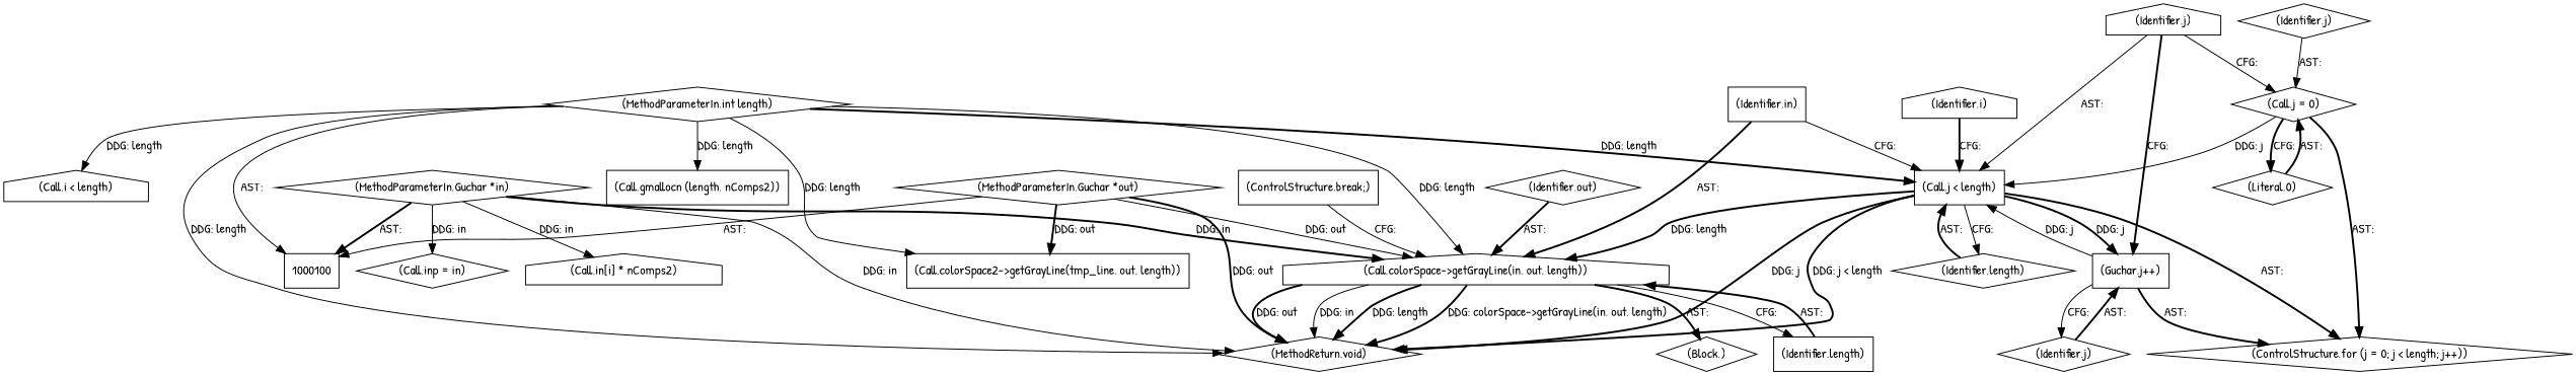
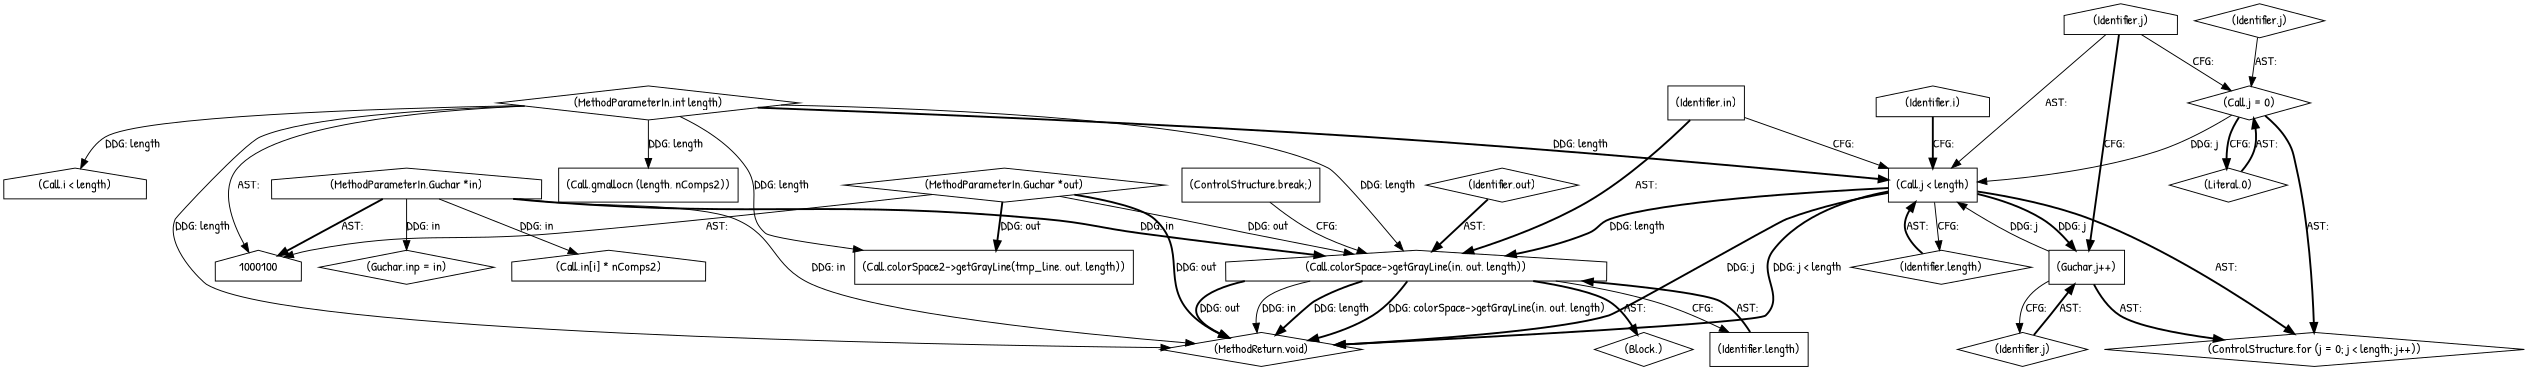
  digraph {
    fontname="Patrick Hand"
    node [fontname="Patrick Hand" shape=diamond]
    edge [fontname="Patrick Hand" style=bold]
    n1 [label="(Call,colorSpace->getGrayLine(in, out, length))" shape=house]
    n2 [label="(MethodReturn,void)"]
    n3 [label="(Block,)"]
    n4 [label="(Identifier,length)" shape=box]
-   n5 [label="(MethodParameterIn,Guchar *in)"]
+   n5 [label="(MethodParameterIn,Guchar *in)" shape=house]
    n6 [label="(Call,in[i] * nComps2)" shape=house]
-   n7 [label="(Call,inp = in)"]
-   1000100 [shape=box]
+   n7 [label="(Guchar,inp = in)"]
+   1000100 [shape=house]
    n9 [label="(MethodParameterIn,Guchar *out)"]
    n10 [label="(Call,colorSpace2->getGrayLine(tmp_line, out, length))" shape=box]
    n11 [label="(Call,j < length)" shape=box]
    n12 [label="(Guchar,j++)" shape=box]
    n13 [label="(Identifier,length)"]
    n14 [label="(ControlStructure,for (j = 0; j < length; j++))"]
    n15 [label="(Identifier,j)"]
    n16 [label="(Call,j = 0)"]
    n17 [label="(Literal,0)"]
    n18 [label="(MethodParameterIn,int length)"]
    n19 [label="(Call,gmallocn (length, nComps2))" shape=box]
    n20 [label="(Call,i < length)" shape=house]
    n21 [label="(Identifier,i)" shape=house]
    n22 [label="(Identifier,out)"]
    n23 [label="(Identifier,j)" shape=house]
    n24 [label="(Identifier,in)" shape=box]
    n25 [label="(Identifier,j)"]
    n26 [label="(ControlStructure,break;)" shape=box]
    n1 -> n2 [label="DDG: colorSpace->getGrayLine(in, out, length)"]
    n1 -> n2 [label="DDG: out"]
    n1 -> n2 [label="DDG: in" style=solid]
    n1 -> n2 [label="DDG: length"]
    n1 -> n3 [label="AST: "]
    n1 -> n4 [label="CFG: " style=solid]
    n4 -> n1 [label="AST: "]
    n5 -> n1 [label="DDG: in"]
    n5 -> n2 [label="DDG: in" style=solid]
    n5 -> n6 [label="DDG: in" style=solid]
    n5 -> n7 [label="DDG: in" style=solid]
    n5 -> 1000100 [label="AST: "]
    n9 -> n1 [label="DDG: out" style=solid]
    n9 -> n2 [label="DDG: out"]
    n9 -> 1000100 [label="AST: " style=solid]
    n9 -> n10 [label="DDG: out"]
    n11 -> n1 [label="DDG: length"]
    n11 -> n2 [label="DDG: j < length"]
    n11 -> n2 [label="DDG: j"]
    n11 -> n12 [label="DDG: j"]
    n11 -> n13 [label="CFG: " style=solid]
    n11 -> n14 [label="AST: "]
    n12 -> n11 [label="DDG: j" style=solid]
    n12 -> n14 [label="AST: "]
    n12 -> n15 [label="CFG: " style=solid]
    n13 -> n11 [label="AST: "]
    n15 -> n12 [label="AST: "]
    n16 -> n11 [label="DDG: j" style=solid]
    n16 -> n14 [label="AST: "]
    n16 -> n17 [label="CFG: "]
    n17 -> n16 [label="AST: "]
    n18 -> n1 [label="DDG: length" style=solid]
    n18 -> n2 [label="DDG: length" style=solid]
    n18 -> 1000100 [label="AST: " style=solid]
    n18 -> n10 [label="DDG: length" style=solid]
    n18 -> n11 [label="DDG: length"]
    n18 -> n19 [label="DDG: length" style=solid]
    n18 -> n20 [label="DDG: length" style=solid]
    n21 -> n11 [label="CFG: "]
    n22 -> n1 [label="AST: "]
    n23 -> n11 [label="AST: " style=solid]
    n23 -> n12 [label="CFG: "]
    n23 -> n16 [label="CFG: " style=solid]
    n24 -> n1 [label="AST: "]
    n24 -> n11 [label="CFG: " style=solid]
    n25 -> n16 [label="AST: " style=solid]
    n26 -> n1 [label="CFG: " style=solid]
  }
